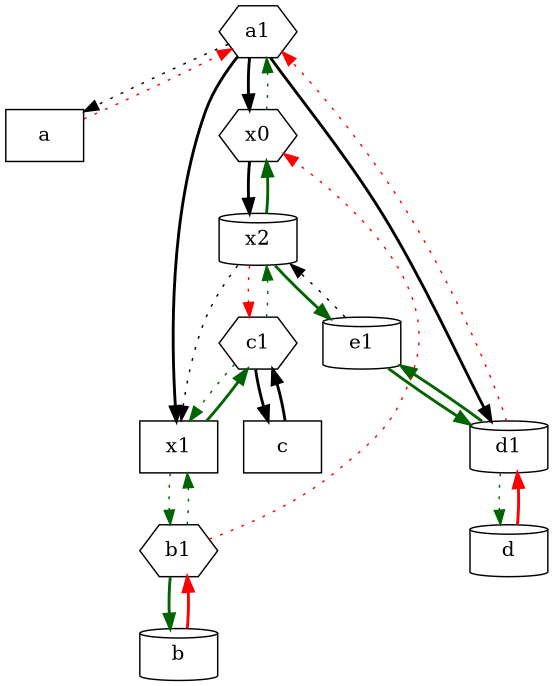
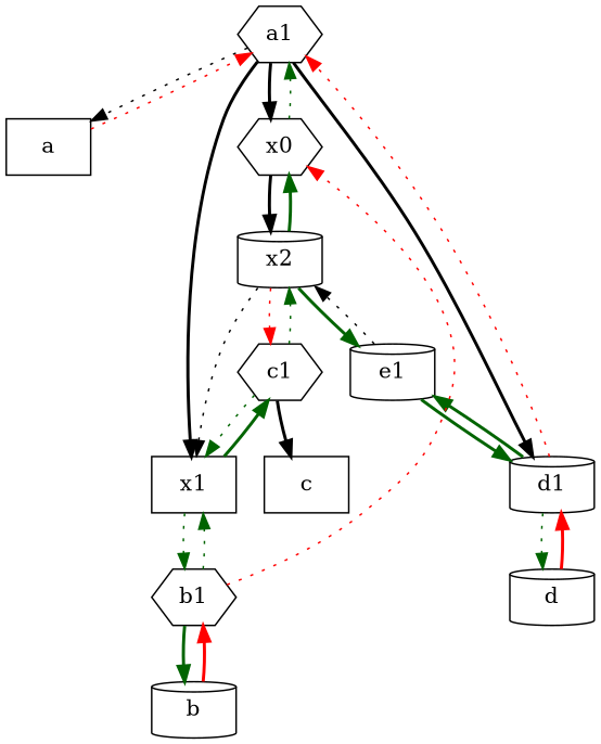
  digraph {
    node [shape=cylinder]
    edge [color=darkgreen style=bold]
    a1 [shape=hexagon]
    a [shape=box]
    x0 [shape=hexagon]
    d1
    x1 [shape=box]
    x2
    e1
    d
    c1 [shape=hexagon]
    b1 [shape=hexagon]
    c [shape=box]
    b
    a1 -> a [color=black style=dotted]
    a1 -> x0 [color=black]
    a1 -> d1 [color=black]
    a1 -> x1 [color=black]
    a -> a1 [color=red style=dotted]
    x0 -> a1 [style=dotted]
    x0 -> x2 [color=black]
    d1 -> a1 [color=red style=dotted]
    d1 -> e1
    d1 -> d [style=dotted]
    x1 -> c1
    x1 -> b1 [style=dotted]
    x2 -> x0
    x2 -> x1 [color=black style=dotted]
    x2 -> e1
    x2 -> c1 [color=red style=dotted]
    e1 -> d1
    e1 -> x2 [color=black style=dotted]
    d -> d1 [color=red]
    c1 -> x1 [style=dotted]
    c1 -> x2 [style=dotted]
    c1 -> c [color=black]
    b1 -> x0 [color=red style=dotted]
    b1 -> x1 [style=dotted]
    b1 -> b
-   c -> c1 [color=black]
    b -> b1 [color=red]
  }
